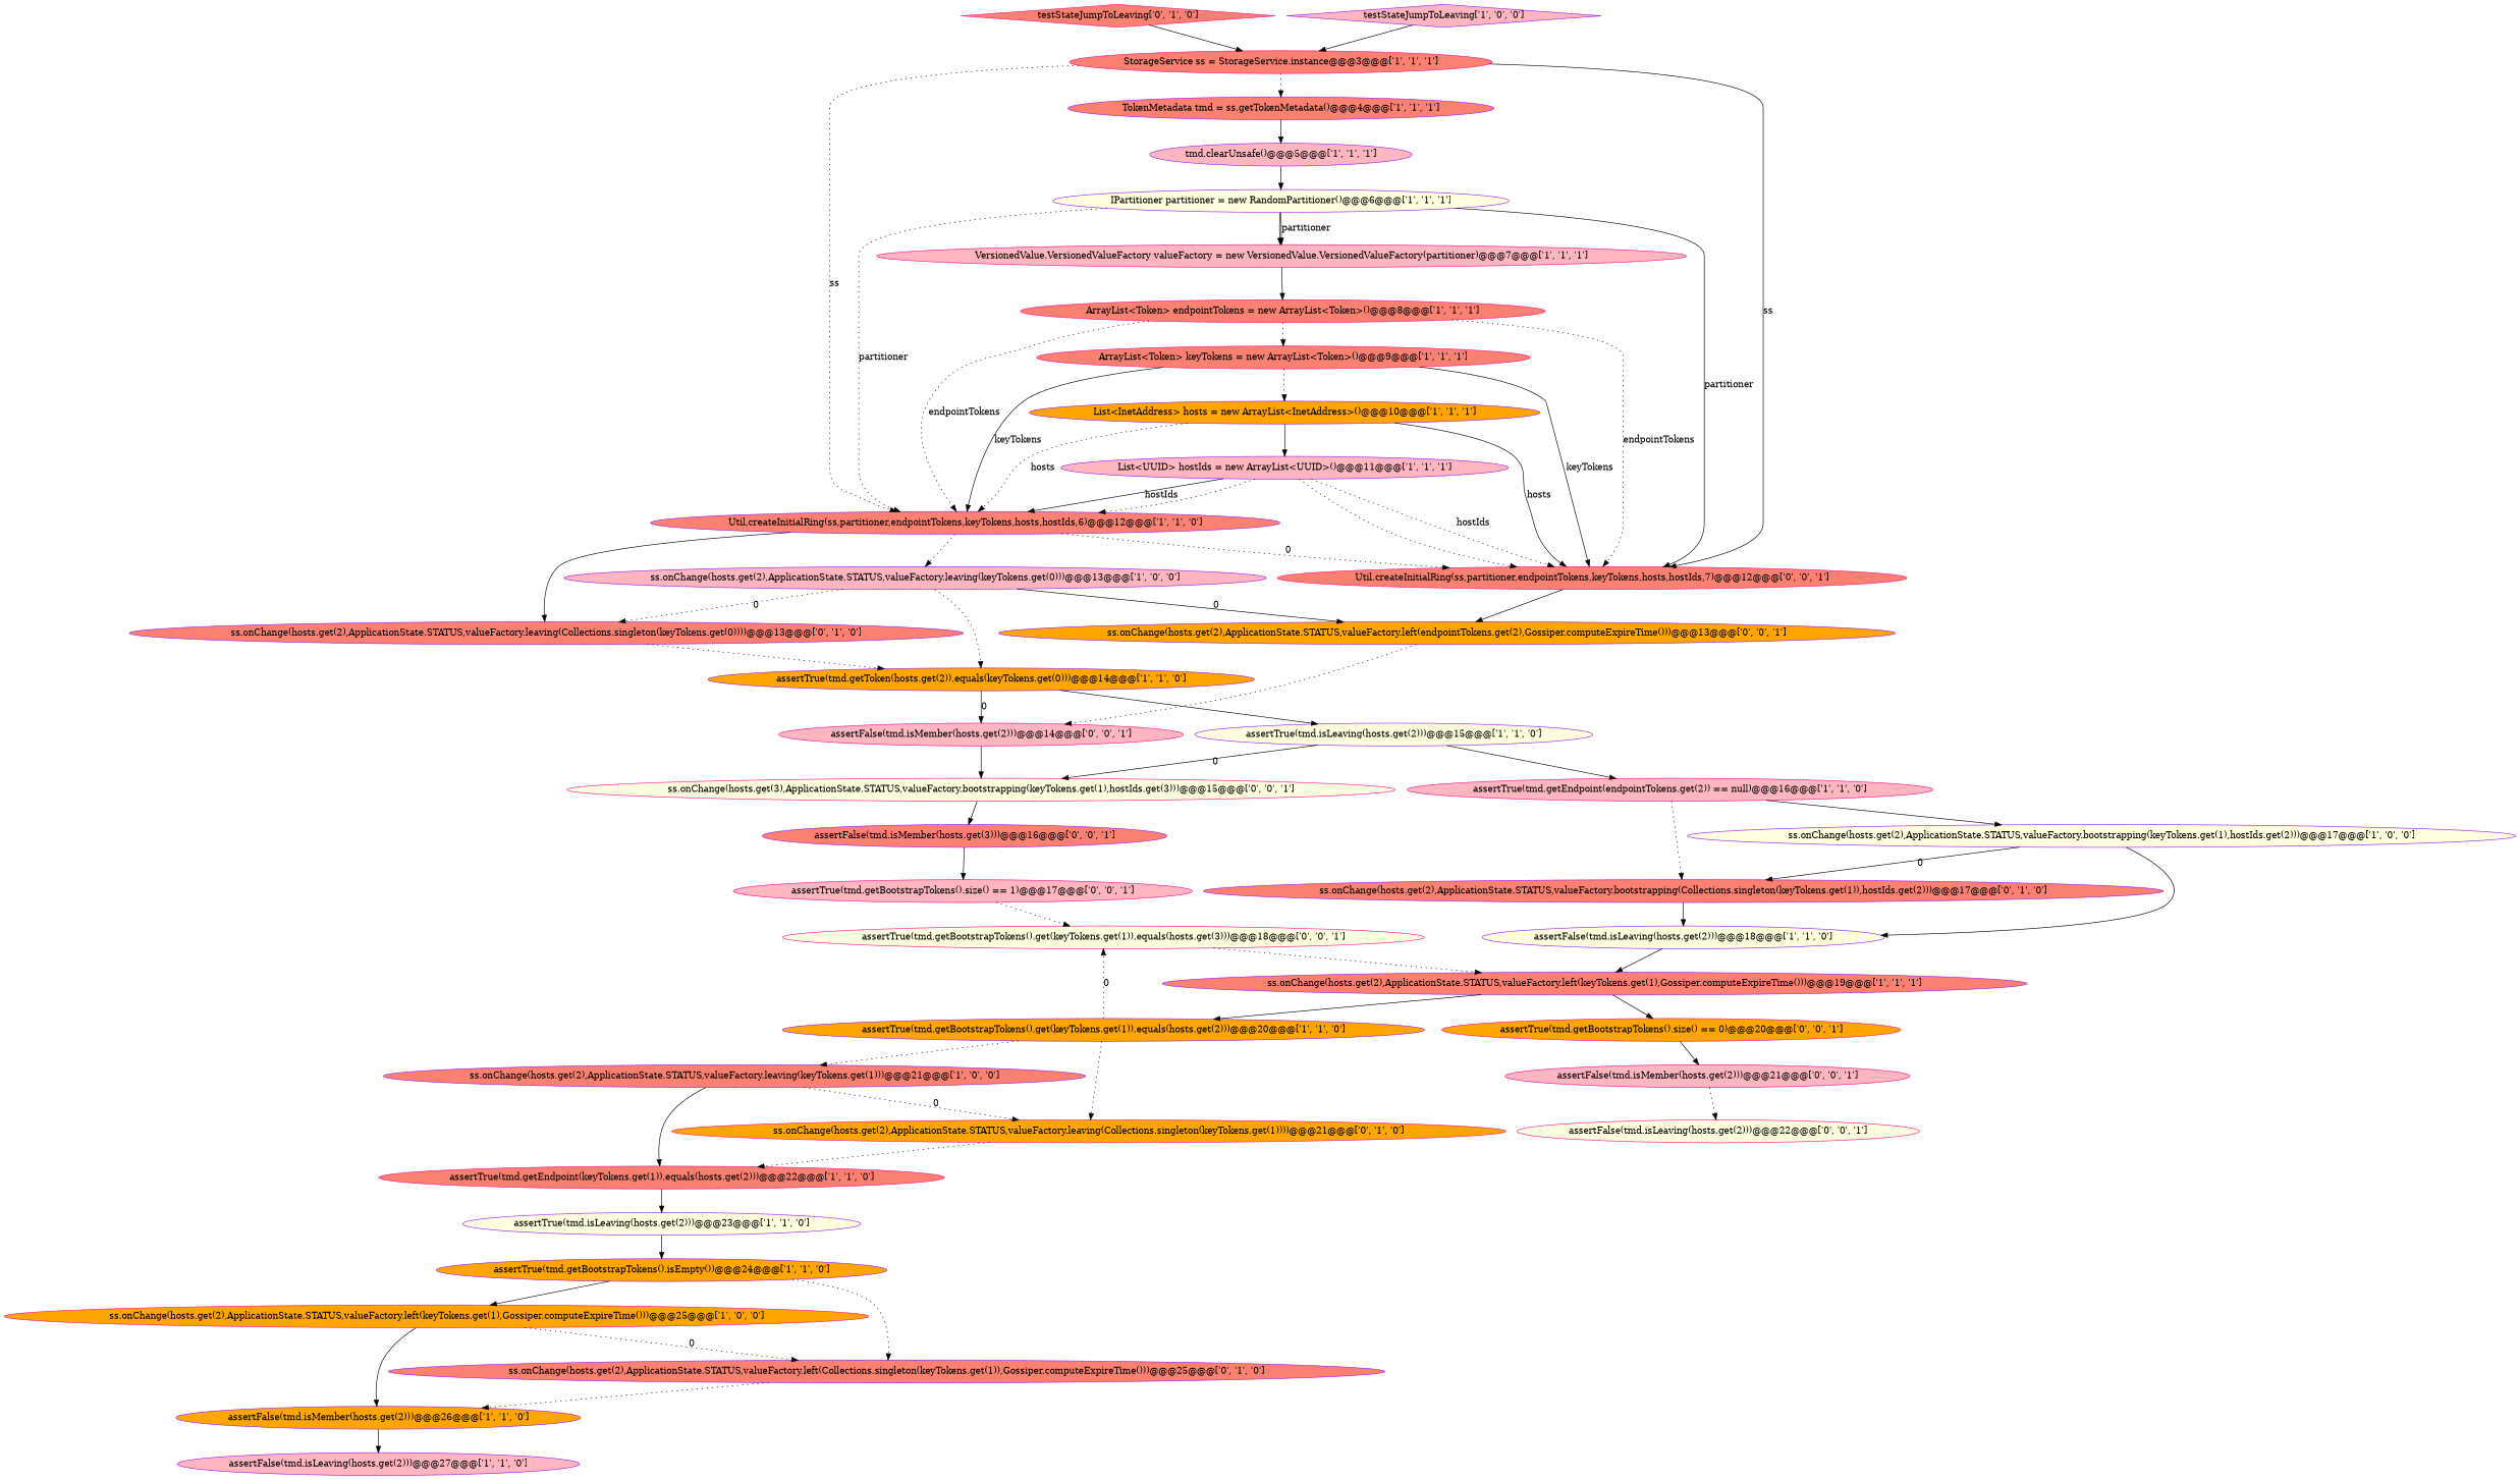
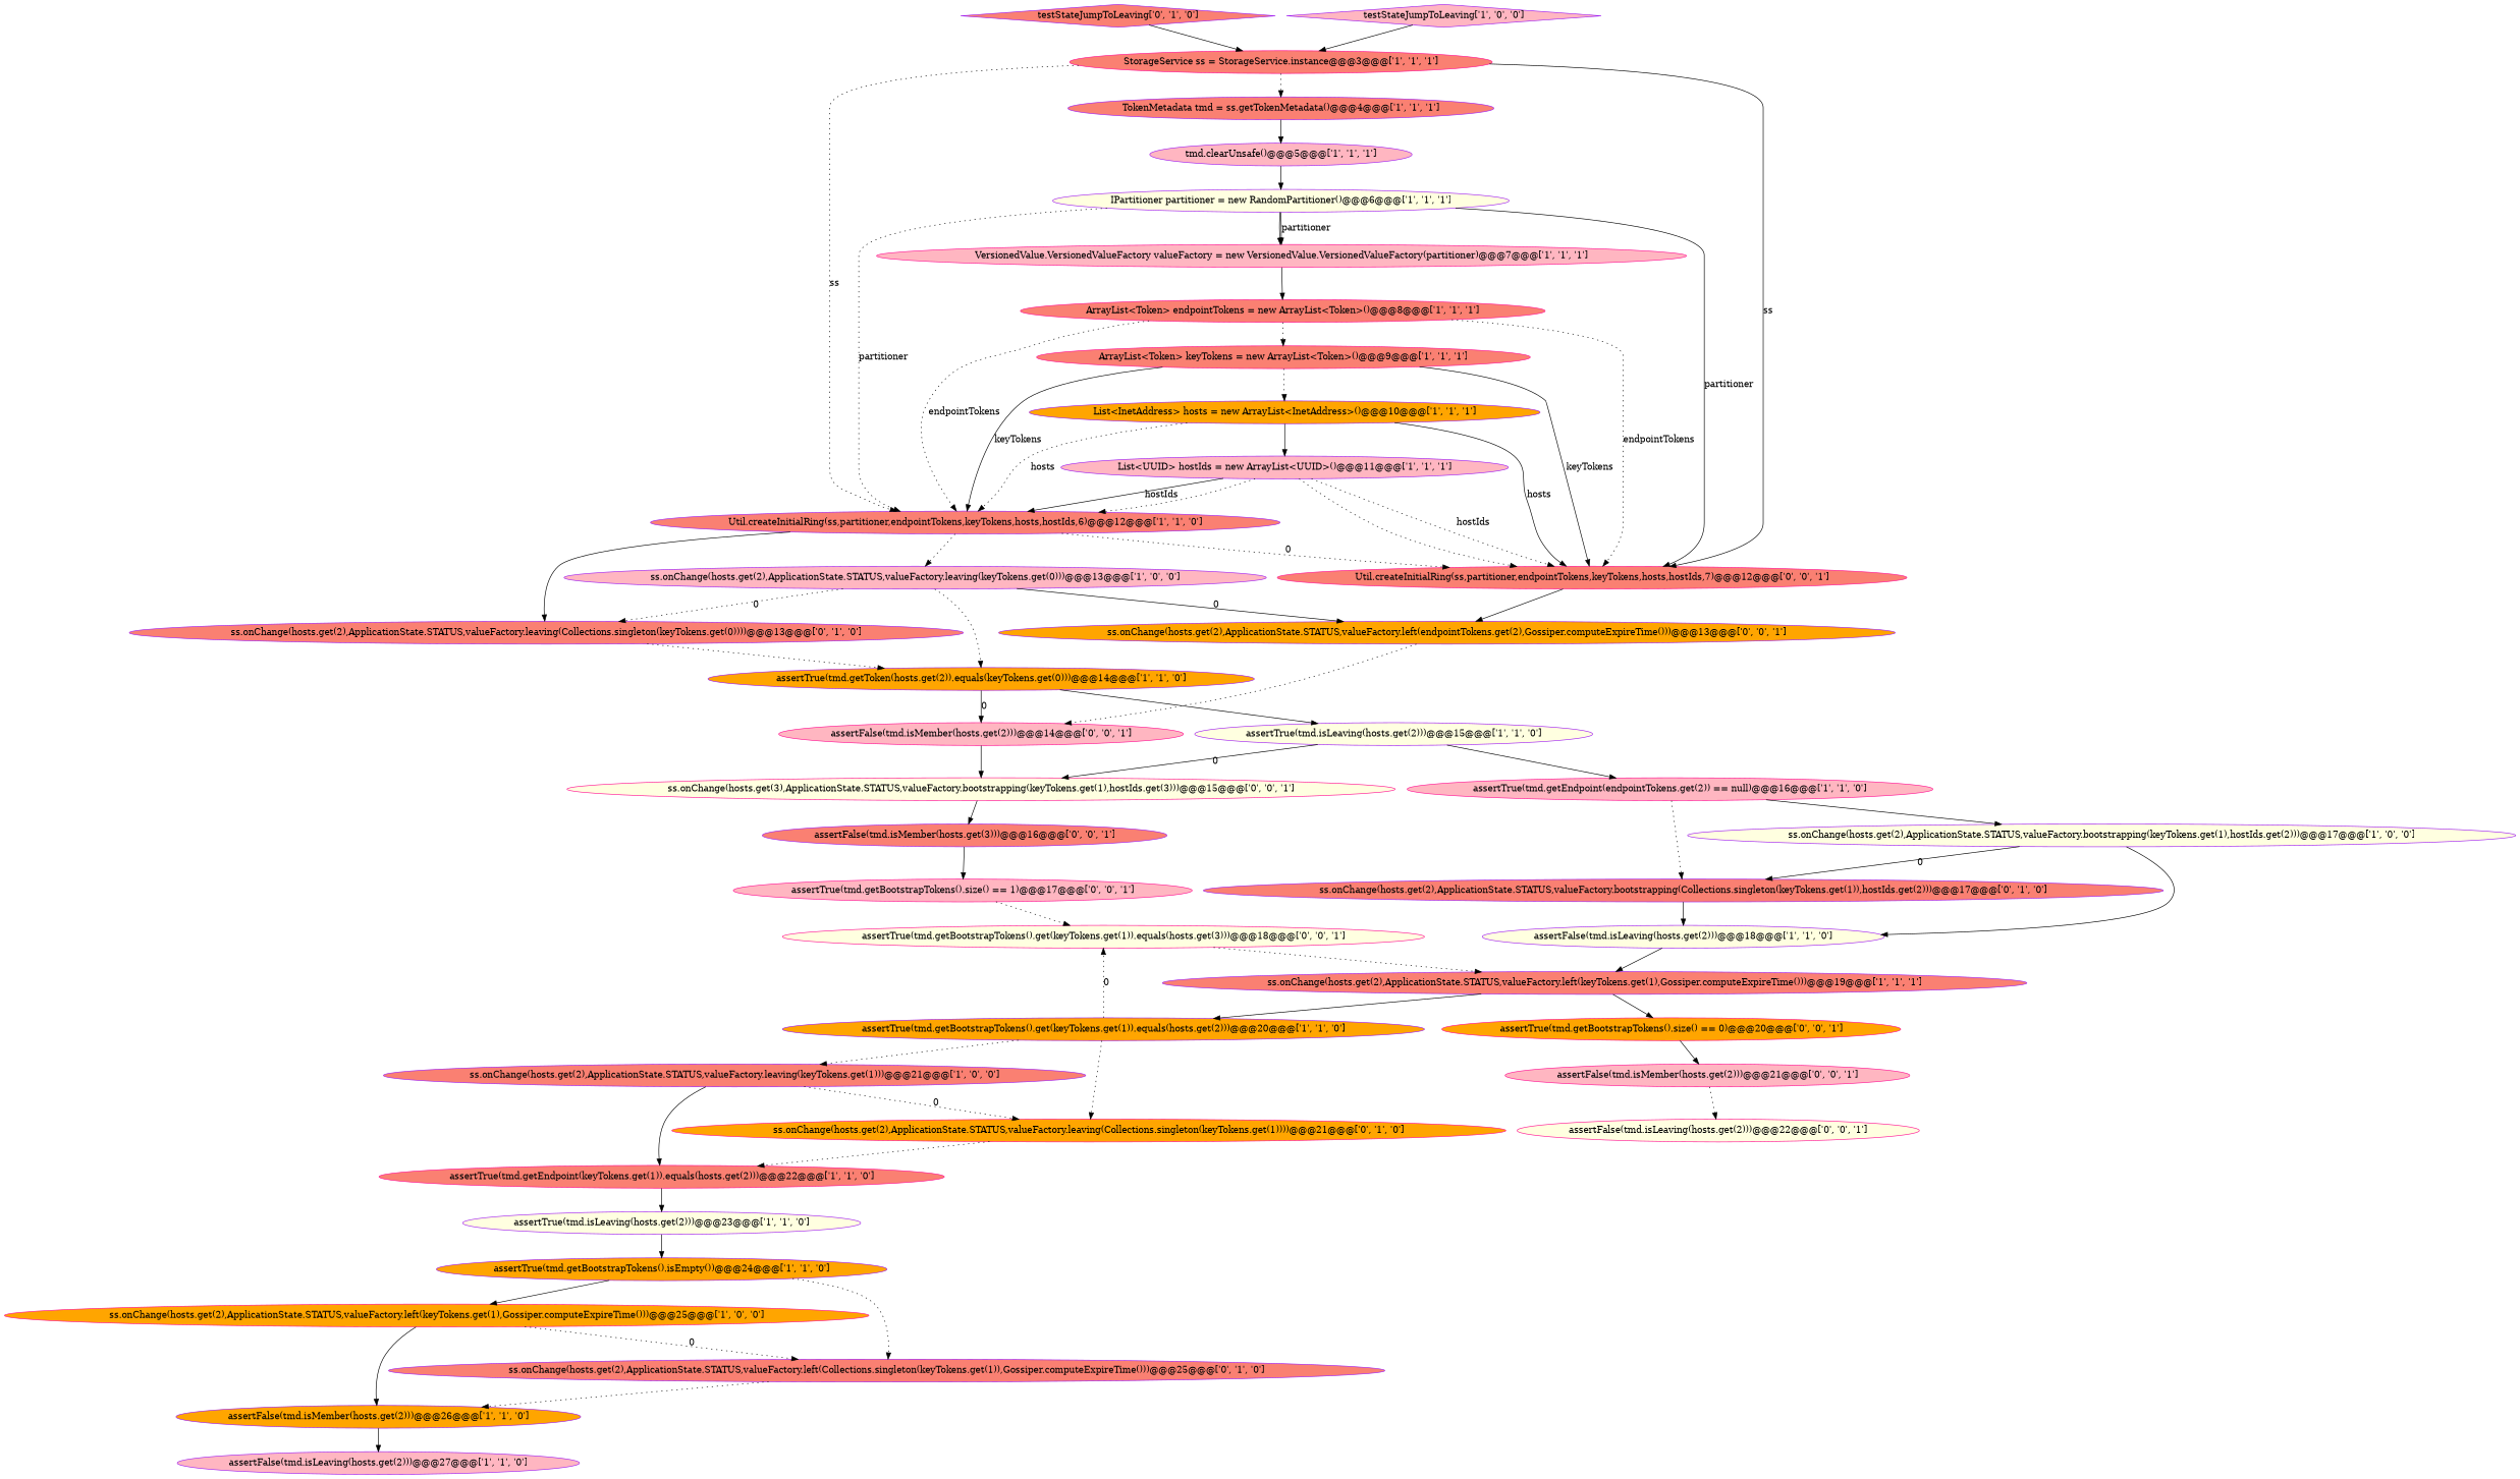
  digraph {
    node [color=purple fillcolor=salmon shape=ellipse style=filled]
    edge [style=solid]
    n1 [fillcolor=orange label="List<InetAddress> hosts = new ArrayList<InetAddress>()@@@10@@@['1', '1', '1']"]
    n2 [label="Util.createInitialRing(ss,partitioner,endpointTokens,keyTokens,hosts,hostIds,6)@@@12@@@['1', '1', '0']"]
    n3 [color=deeppink label="Util.createInitialRing(ss,partitioner,endpointTokens,keyTokens,hosts,hostIds,7)@@@12@@@['0', '0', '1']"]
    n4 [fillcolor=lightpink label="List<UUID> hostIds = new ArrayList<UUID>()@@@11@@@['1', '1', '1']"]
    n5 [fillcolor=lightpink label="ss.onChange(hosts.get(2),ApplicationState.STATUS,valueFactory.leaving(keyTokens.get(0)))@@@13@@@['1', '0', '0']"]
    n6 [label="ss.onChange(hosts.get(2),ApplicationState.STATUS,valueFactory.leaving(Collections.singleton(keyTokens.get(0))))@@@13@@@['0', '1', '0']"]
    n7 [fillcolor=orange label="ss.onChange(hosts.get(2),ApplicationState.STATUS,valueFactory.left(endpointTokens.get(2),Gossiper.computeExpireTime()))@@@13@@@['0', '0', '1']"]
    n8 [color=deeppink fillcolor=lightpink label="assertFalse(tmd.isMember(hosts.get(2)))@@@14@@@['0', '0', '1']"]
    n9 [color=deeppink fillcolor=lightyellow label="ss.onChange(hosts.get(3),ApplicationState.STATUS,valueFactory.bootstrapping(keyTokens.get(1),hostIds.get(3)))@@@15@@@['0', '0', '1']"]
    n10 [label="assertFalse(tmd.isMember(hosts.get(3)))@@@16@@@['0', '0', '1']"]
    n11 [fillcolor=lightpink label="assertFalse(tmd.isLeaving(hosts.get(2)))@@@27@@@['1', '1', '0']"]
    n12 [fillcolor=lightyellow label="assertFalse(tmd.isLeaving(hosts.get(2)))@@@18@@@['1', '1', '0']"]
    n13 [label="ss.onChange(hosts.get(2),ApplicationState.STATUS,valueFactory.left(keyTokens.get(1),Gossiper.computeExpireTime()))@@@19@@@['1', '1', '1']"]
    n14 [fillcolor=orange label="assertTrue(tmd.getBootstrapTokens().get(keyTokens.get(1)).equals(hosts.get(2)))@@@20@@@['1', '1', '0']"]
    n15 [color=deeppink fillcolor=orange label="assertTrue(tmd.getBootstrapTokens().size() == 0)@@@20@@@['0', '0', '1']"]
    n16 [color=deeppink fillcolor=orange label="ss.onChange(hosts.get(2),ApplicationState.STATUS,valueFactory.left(keyTokens.get(1),Gossiper.computeExpireTime()))@@@25@@@['1', '0', '0']"]
    n17 [fillcolor=orange label="assertFalse(tmd.isMember(hosts.get(2)))@@@26@@@['1', '1', '0']"]
    n18 [label="ss.onChange(hosts.get(2),ApplicationState.STATUS,valueFactory.left(Collections.singleton(keyTokens.get(1)),Gossiper.computeExpireTime()))@@@25@@@['0', '1', '0']"]
    n19 [label="ss.onChange(hosts.get(2),ApplicationState.STATUS,valueFactory.leaving(keyTokens.get(1)))@@@21@@@['1', '0', '0']"]
    n20 [color=deeppink label="assertTrue(tmd.getEndpoint(keyTokens.get(1)).equals(hosts.get(2)))@@@22@@@['1', '1', '0']"]
    n21 [color=deeppink fillcolor=orange label="ss.onChange(hosts.get(2),ApplicationState.STATUS,valueFactory.leaving(Collections.singleton(keyTokens.get(1))))@@@21@@@['0', '1', '0']"]
    n22 [fillcolor=lightyellow label="assertTrue(tmd.isLeaving(hosts.get(2)))@@@23@@@['1', '1', '0']"]
    n23 [label="ss.onChange(hosts.get(2),ApplicationState.STATUS,valueFactory.bootstrapping(Collections.singleton(keyTokens.get(1)),hostIds.get(2)))@@@17@@@['0', '1', '0']"]
    n24 [fillcolor=orange label="assertTrue(tmd.getToken(hosts.get(2)).equals(keyTokens.get(0)))@@@14@@@['1', '1', '0']"]
    n25 [fillcolor=lightyellow label="assertTrue(tmd.isLeaving(hosts.get(2)))@@@15@@@['1', '1', '0']"]
    n26 [color=deeppink fillcolor=lightpink label="assertTrue(tmd.getEndpoint(endpointTokens.get(2)) == null)@@@16@@@['1', '1', '0']"]
    n27 [color=deeppink fillcolor=lightpink label="assertTrue(tmd.getBootstrapTokens().size() == 1)@@@17@@@['0', '0', '1']"]
    n28 [color=deeppink fillcolor=lightyellow label="assertTrue(tmd.getBootstrapTokens().get(keyTokens.get(1)).equals(hosts.get(3)))@@@18@@@['0', '0', '1']"]
    n29 [color=deeppink label="ArrayList<Token> endpointTokens = new ArrayList<Token>()@@@8@@@['1', '1', '1']"]
    n30 [color=deeppink label="ArrayList<Token> keyTokens = new ArrayList<Token>()@@@9@@@['1', '1', '1']"]
    n31 [fillcolor=orange label="assertTrue(tmd.getBootstrapTokens().isEmpty())@@@24@@@['1', '1', '0']"]
    n32 [fillcolor=lightyellow label="ss.onChange(hosts.get(2),ApplicationState.STATUS,valueFactory.bootstrapping(keyTokens.get(1),hostIds.get(2)))@@@17@@@['1', '0', '0']"]
-   n33 [color=deeppink label="testStateJumpToLeaving['0', '1', '0']" shape=diamond]
+   n33 [label="testStateJumpToLeaving['0', '1', '0']" shape=diamond]
    n34 [color=deeppink label="StorageService ss = StorageService.instance@@@3@@@['1', '1', '1']"]
    n35 [label="TokenMetadata tmd = ss.getTokenMetadata()@@@4@@@['1', '1', '1']"]
    n36 [color=deeppink fillcolor=lightpink label="VersionedValue.VersionedValueFactory valueFactory = new VersionedValue.VersionedValueFactory(partitioner)@@@7@@@['1', '1', '1']"]
    n37 [fillcolor=lightyellow label="IPartitioner partitioner = new RandomPartitioner()@@@6@@@['1', '1', '1']"]
    n38 [fillcolor=lightpink label="tmd.clearUnsafe()@@@5@@@['1', '1', '1']"]
    n39 [color=deeppink fillcolor=lightyellow label="assertFalse(tmd.isLeaving(hosts.get(2)))@@@22@@@['0', '0', '1']"]
    n40 [color=deeppink fillcolor=lightpink label="assertFalse(tmd.isMember(hosts.get(2)))@@@21@@@['0', '0', '1']"]
    n41 [fillcolor=lightpink label="testStateJumpToLeaving['1', '0', '0']" shape=diamond]
    n1 -> n2 [label=hosts style=dotted]
    n1 -> n3 [label=hosts]
    n1 -> n4
    n2 -> n3 [label=0 style=dotted]
    n2 -> n5 [style=dotted]
    n2 -> n6
    n3 -> n7
    n4 -> n2 [label=hostIds]
    n4 -> n2 [style=dotted]
    n4 -> n3 [label=hostIds style=dotted]
    n4 -> n3 [style=dotted]
    n5 -> n6 [label=0 style=dotted]
    n5 -> n7 [label=0]
    n5 -> n24 [style=dotted]
    n6 -> n24 [style=dotted]
    n7 -> n8 [style=dotted]
    n8 -> n9
    n9 -> n10
    n10 -> n27
    n12 -> n13
    n13 -> n14
    n13 -> n15
    n14 -> n19 [style=dotted]
    n14 -> n21 [style=dotted]
    n14 -> n28 [label=0 style=dotted]
    n15 -> n40
    n16 -> n17
    n16 -> n18 [label=0 style=dotted]
    n17 -> n11
    n18 -> n17 [style=dotted]
    n19 -> n20
    n19 -> n21 [label=0 style=dotted]
    n20 -> n22
    n21 -> n20 [style=dotted]
    n22 -> n31
    n23 -> n12
    n24 -> n8 [label=0]
    n24 -> n25
    n25 -> n9 [label=0]
    n25 -> n26
    n26 -> n23 [style=dotted]
    n26 -> n32
    n27 -> n28 [style=dotted]
    n28 -> n13 [style=dotted]
    n29 -> n2 [label=endpointTokens style=dotted]
    n29 -> n3 [label=endpointTokens style=dotted]
    n29 -> n30 [style=dotted]
    n30 -> n1 [style=dotted]
    n30 -> n2 [label=keyTokens]
    n30 -> n3 [label=keyTokens]
    n31 -> n16
    n31 -> n18 [style=dotted]
    n32 -> n12
    n32 -> n23 [label=0]
    n33 -> n34
    n34 -> n2 [label=ss style=dotted]
    n34 -> n3 [label=ss]
    n34 -> n35 [style=dotted]
    n35 -> n38
    n36 -> n29
    n37 -> n2 [label=partitioner style=dotted]
    n37 -> n3 [label=partitioner]
    n37 -> n36 [label=partitioner]
    n37 -> n36
    n38 -> n37
    n40 -> n39 [style=dotted]
    n41 -> n34
  }
